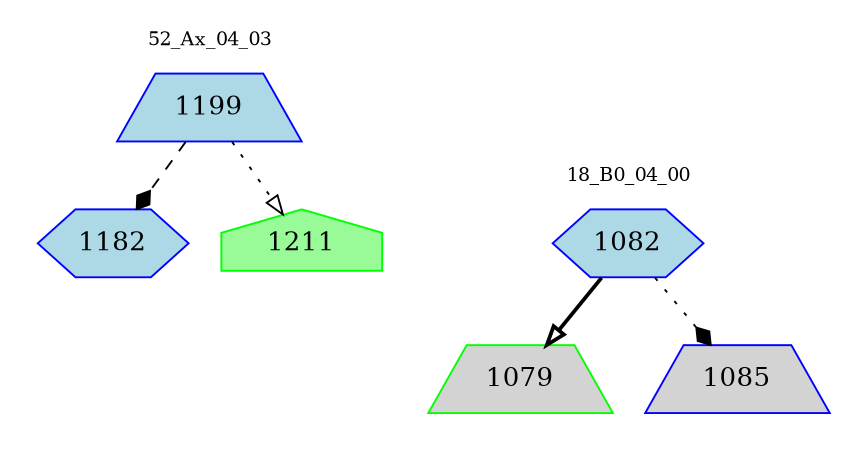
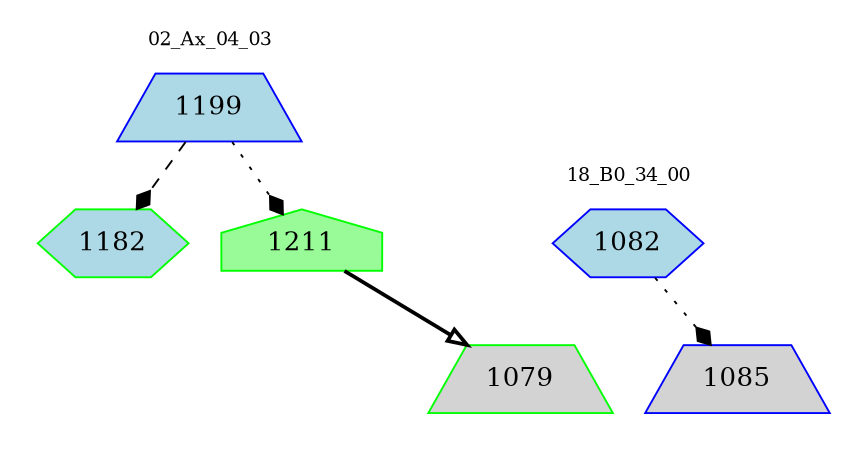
  digraph {
    node [color=blue fillcolor=lightblue shape=trapezium style=filled]
    edge [arrowhead=diamond color=black style=dotted]
    n1 [label=1199]
-   n2 [label=1182 shape=hexagon]
+   n2 [color=green label=1182 shape=hexagon]
    n3 [color=green fillcolor=palegreen label=1211 shape=house]
    n4 [label=1082 shape=hexagon]
    n5 [color=green fillcolor=lightgrey label=1079]
    n6 [fillcolor=lightgrey label=1085]
    subgraph cluster_1 {
      color=white
      fontsize=10
-     label="52_Ax_04_03"
+     label="02_Ax_04_03"
      n1
      n2
      n3
    }
    subgraph cluster_2 {
      color=white
      fontsize=10
-     label="18_B0_04_00"
+     label="18_B0_34_00"
      n4
      n5
      n6
    }
    n1 -> n2 [style=dashed]
-   n1 -> n3 [arrowhead=onormal]
-   n4 -> n5 [arrowhead=onormal style=bold]
+   n1 -> n3
+   n3 -> n5 [arrowhead=onormal style=bold]
    n4 -> n6
  }
